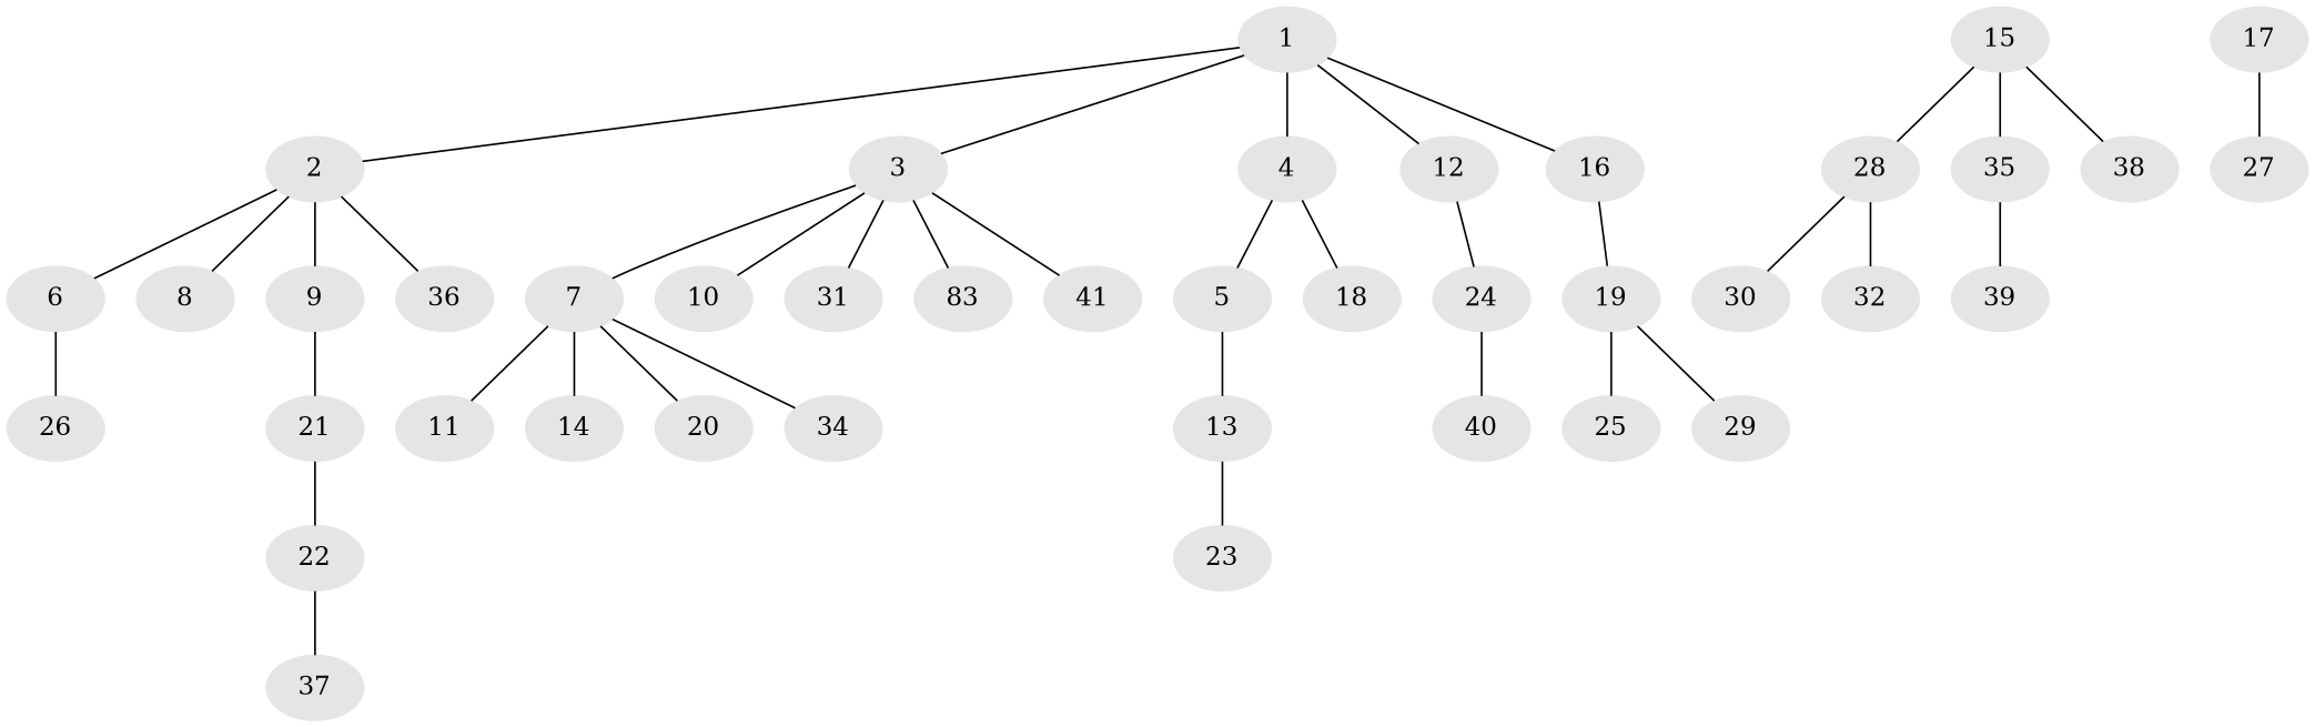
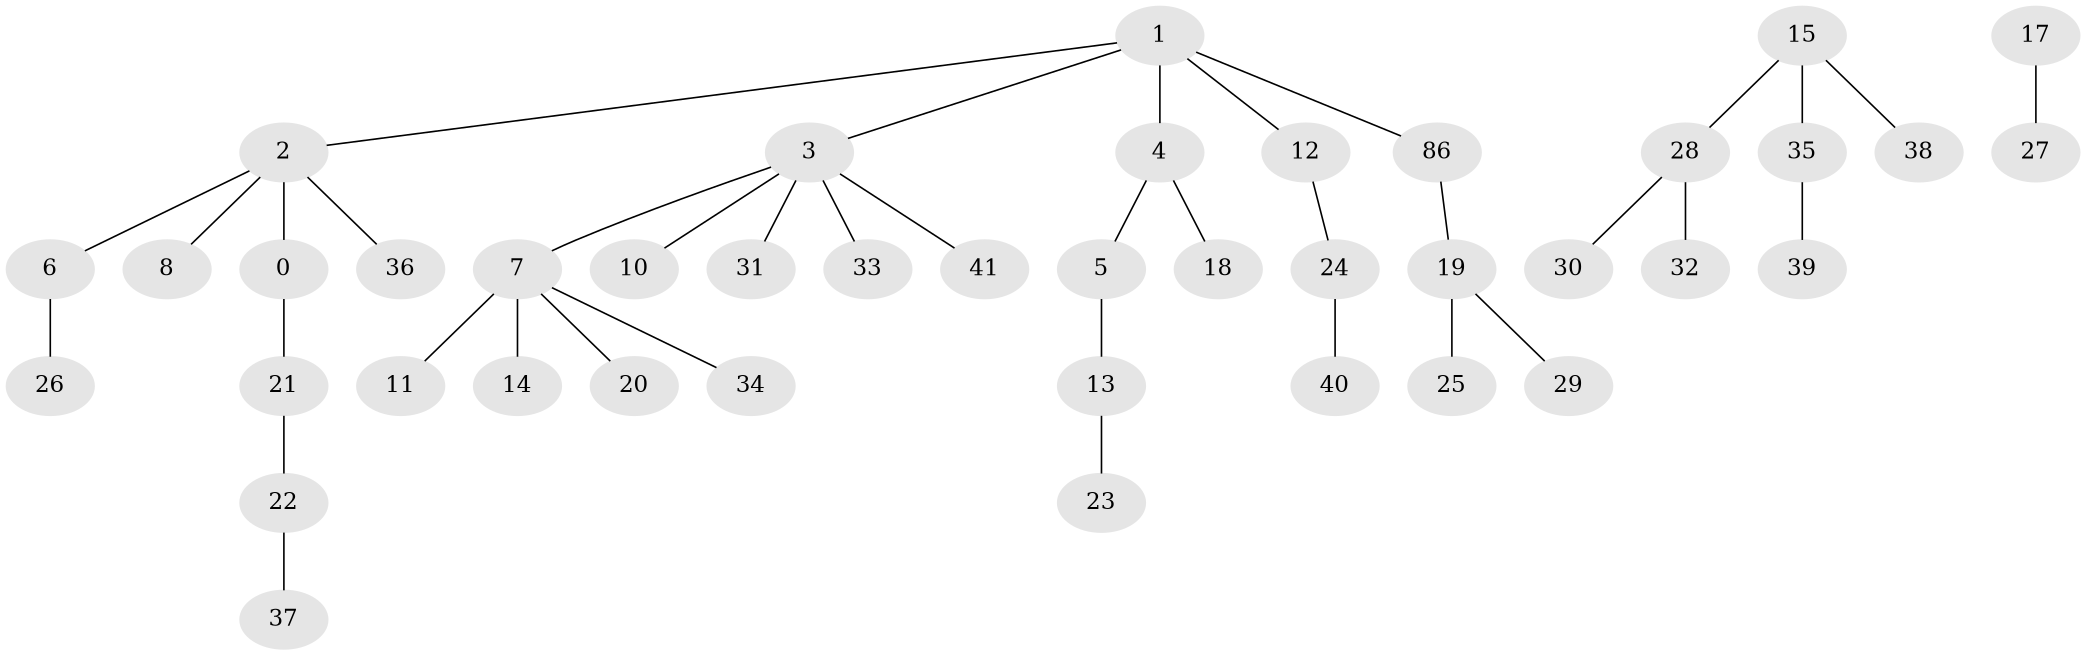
  graph {
    node [color=gray90 style=filled]
    edge [weight=1.0]
    1
    2
    3
    4
    12
-   16
+   16 [label=86]
    6
    8
-   9
+   9 [label=0]
    36
    7
    10
    31
-   33 [label=83]
+   33
    41
    5
    18
    24
    19
    26
    21
    11
    14
    20
    34
    13
    15
    28
    35
    38
    23
    17
    27
    22
    40
    30
    32
    39
    25
    29
    37
    1 -- 2
    1 -- 3
    1 -- 4
    1 -- 12
    1 -- 16
    2 -- 6
    2 -- 8
    2 -- 9
    2 -- 36
    3 -- 7
    3 -- 10
    3 -- 31
    3 -- 33
    3 -- 41
    4 -- 5
    4 -- 18
    12 -- 24
    16 -- 19
    6 -- 26
    9 -- 21
    7 -- 11
    7 -- 14
    7 -- 20
    7 -- 34
    5 -- 13
    24 -- 40
    19 -- 25
    19 -- 29
    21 -- 22
    13 -- 23
    15 -- 28
    15 -- 35
    15 -- 38
    28 -- 30
    28 -- 32
    35 -- 39
    17 -- 27
    22 -- 37
  }
